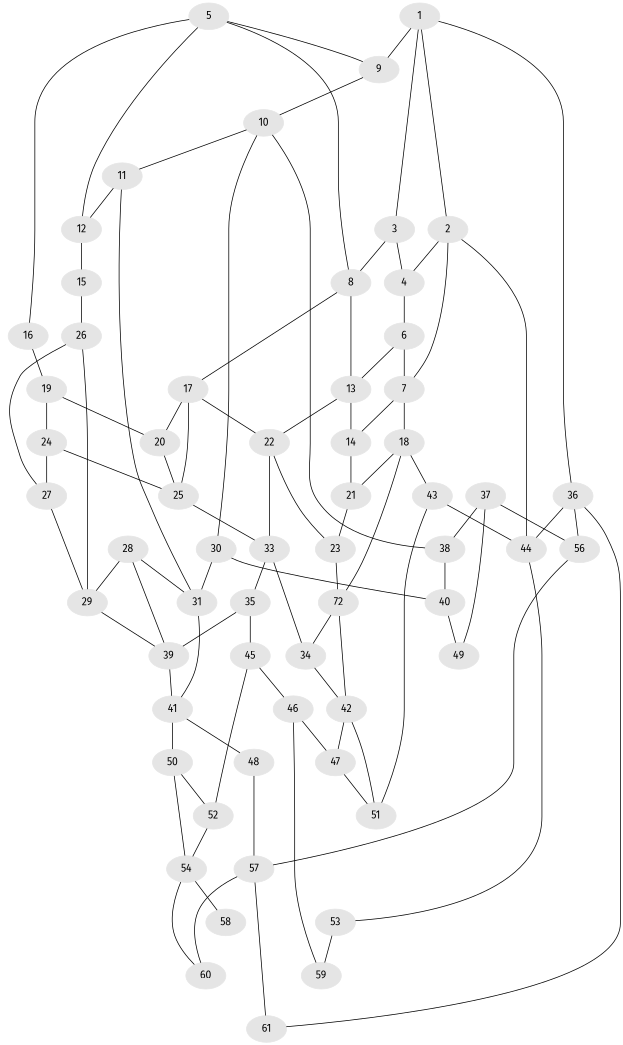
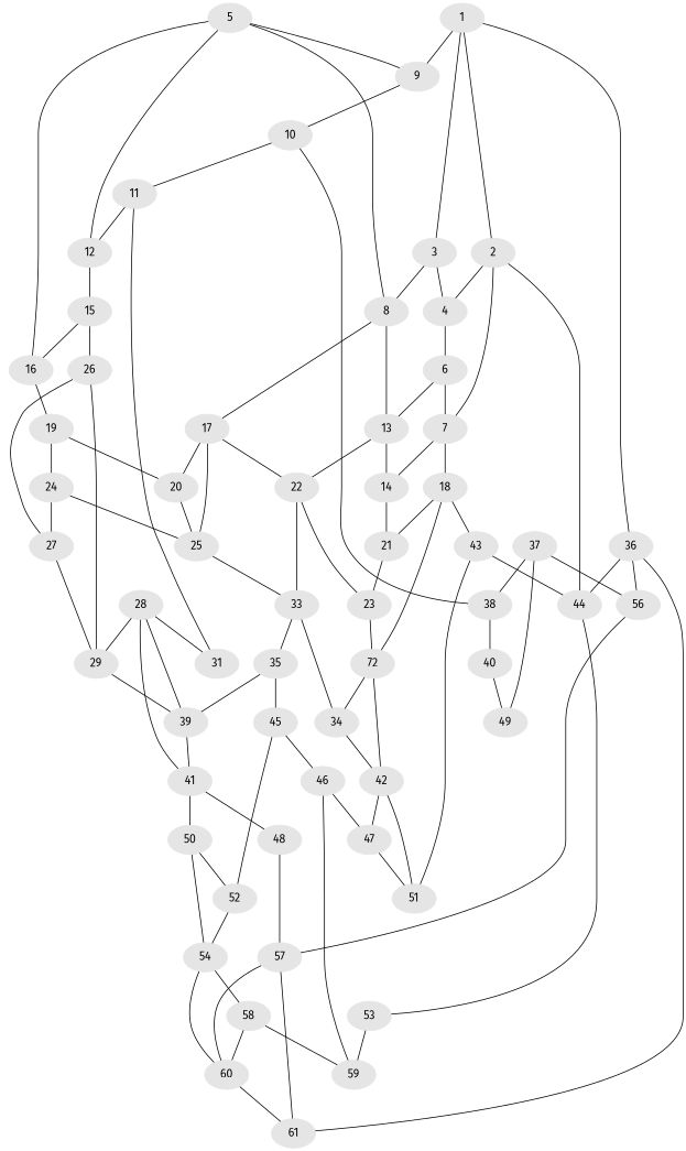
  graph {
    fontname="Fira Sans"
    node [color=gray90 fontname="Fira Sans" style=filled]
    edge [fontname="Fira Sans" weight=1.0]
    1
    2
    3
    9
    36
    4
    7
    44
    8
    10
    56
    61
    6
    14
    18
    53
    13
    17
    5
    12
    16
    15
    19
    22
    21
    n26 [label=72]
    43
    20
    25
    11
-   30
    38
    31
    40
    41
    26
    23
    33
    27
    29
    24
    34
    42
    51
    35
    39
    28
    49
    48
    50
    47
    45
    46
    52
    57
    37
    54
    59
    60
    58
    1 -- 2
    1 -- 3
    1 -- 9 [weight=2.0]
    1 -- 36
    2 -- 4
    2 -- 7
    2 -- 44
    3 -- 4
    3 -- 8
    9 -- 10
    36 -- 44
    36 -- 56
    36 -- 61
    4 -- 6
    7 -- 14
    7 -- 18
    44 -- 53
    8 -- 13
    8 -- 17
    10 -- 11
-   10 -- 30
    10 -- 38
    56 -- 57
    6 -- 7
    6 -- 13
    14 -- 21 [weight=2.0]
    18 -- 21
    18 -- n26
    18 -- 43
    53 -- 59 [weight=2.0]
    13 -- 14
    13 -- 22
    17 -- 22
    17 -- 20
    17 -- 25
    5 -- 9
    5 -- 8
    5 -- 12
    5 -- 16
    12 -- 15
    16 -- 19
+   15 -- 16
    15 -- 26 [weight=2.0]
    19 -- 20 [weight=2.0]
    19 -- 24
    22 -- 23
    22 -- 33
    21 -- 23
    n26 -- 34
    n26 -- 42
    43 -- 44
    43 -- 51
    20 -- 25
    25 -- 33
    11 -- 12
    11 -- 31
-   30 -- 31
-   30 -- 40 [weight=2.0]
    38 -- 40
-   31 -- 41
+   28 -- 41
    40 -- 49
    41 -- 48
    41 -- 50
    26 -- 27
    26 -- 29
    23 -- n26
    33 -- 34
    33 -- 35
    27 -- 29
    29 -- 39
    24 -- 25
    24 -- 27 [weight=2.0]
    34 -- 42
    42 -- 51
    42 -- 47
    35 -- 39
    35 -- 45
    39 -- 41
    28 -- 31
    28 -- 29
    28 -- 39
    48 -- 57
    50 -- 52
    50 -- 54
    47 -- 51
    45 -- 46
    45 -- 52 [weight=2.0]
    46 -- 47
    46 -- 59
    52 -- 54
    57 -- 61
    57 -- 60
    37 -- 56
    37 -- 38
    37 -- 49
    54 -- 60
    54 -- 58
+   60 -- 61
+   58 -- 59
+   58 -- 60
  }
